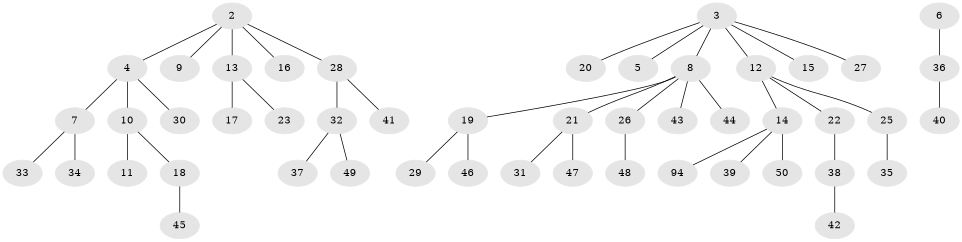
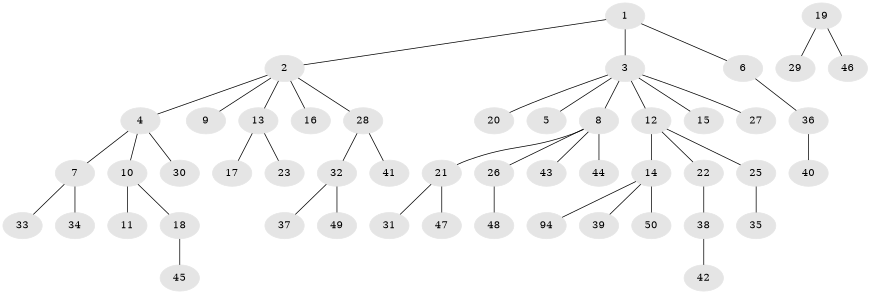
  graph {
    node [color=gray90 style=filled]
+   1
    2
    3
    6
    4
    9
    13
    16
    28
    20
    5
    8
    12
    15
    27
    36
    7
    10
    30
    17
    23
    32
    41
    19
    21
    26
    43
    44
    14
    22
    25
    33
    34
    11
    18
    40
    29
    46
    31
    47
    48
    45
    n43 [label=94]
    39
    50
    38
    35
    42
    37
    49
+   1 -- 2
+   1 -- 3
+   1 -- 6
    2 -- 4
    2 -- 9
    2 -- 13
    2 -- 16
    2 -- 28
    3 -- 20
    3 -- 5
    3 -- 8
    3 -- 12
    3 -- 15
    3 -- 27
    6 -- 36
    4 -- 7
    4 -- 10
    4 -- 30
    13 -- 17
    13 -- 23
    28 -- 32
    28 -- 41
-   8 -- 19
    8 -- 21
    8 -- 26
    8 -- 43
    8 -- 44
    12 -- 14
    12 -- 22
    12 -- 25
    36 -- 40
    7 -- 33
    7 -- 34
    10 -- 11
    10 -- 18
    32 -- 37
    32 -- 49
    19 -- 29
    19 -- 46
    21 -- 31
    21 -- 47
    26 -- 48
    14 -- n43
    14 -- 39
    14 -- 50
    22 -- 38
    25 -- 35
    18 -- 45
    38 -- 42
  }
